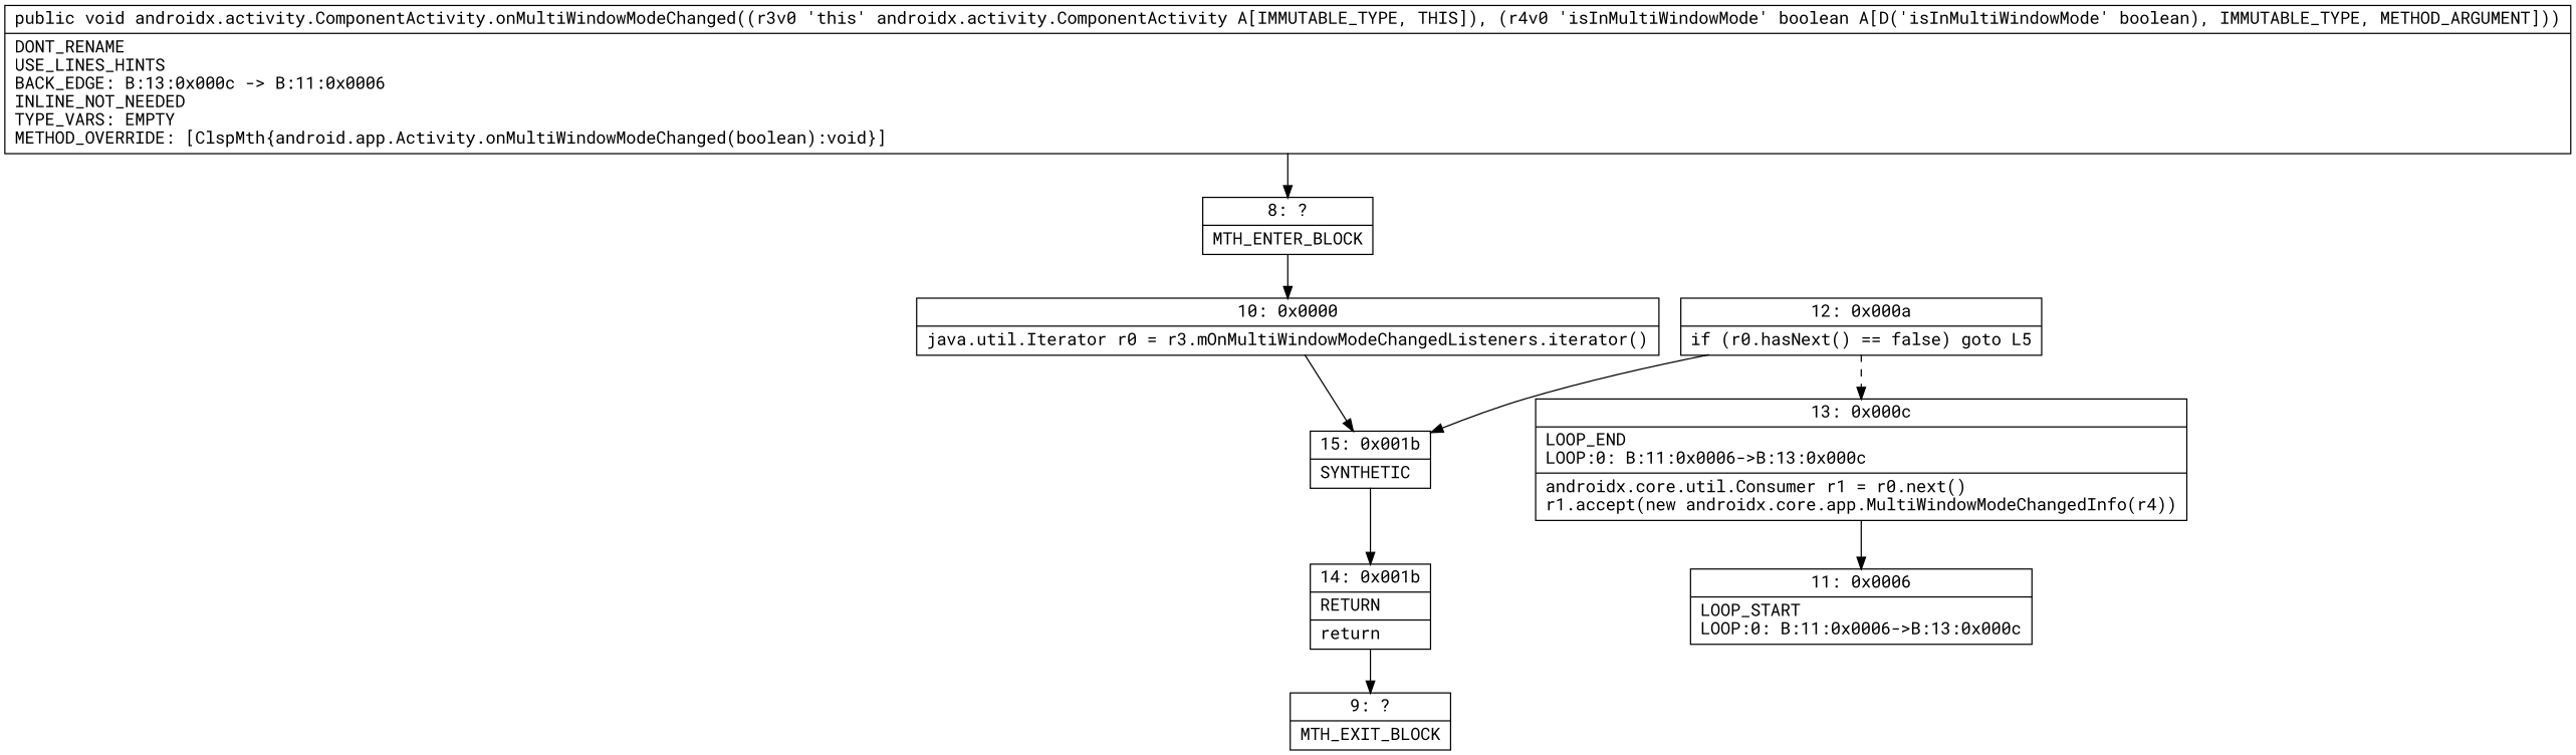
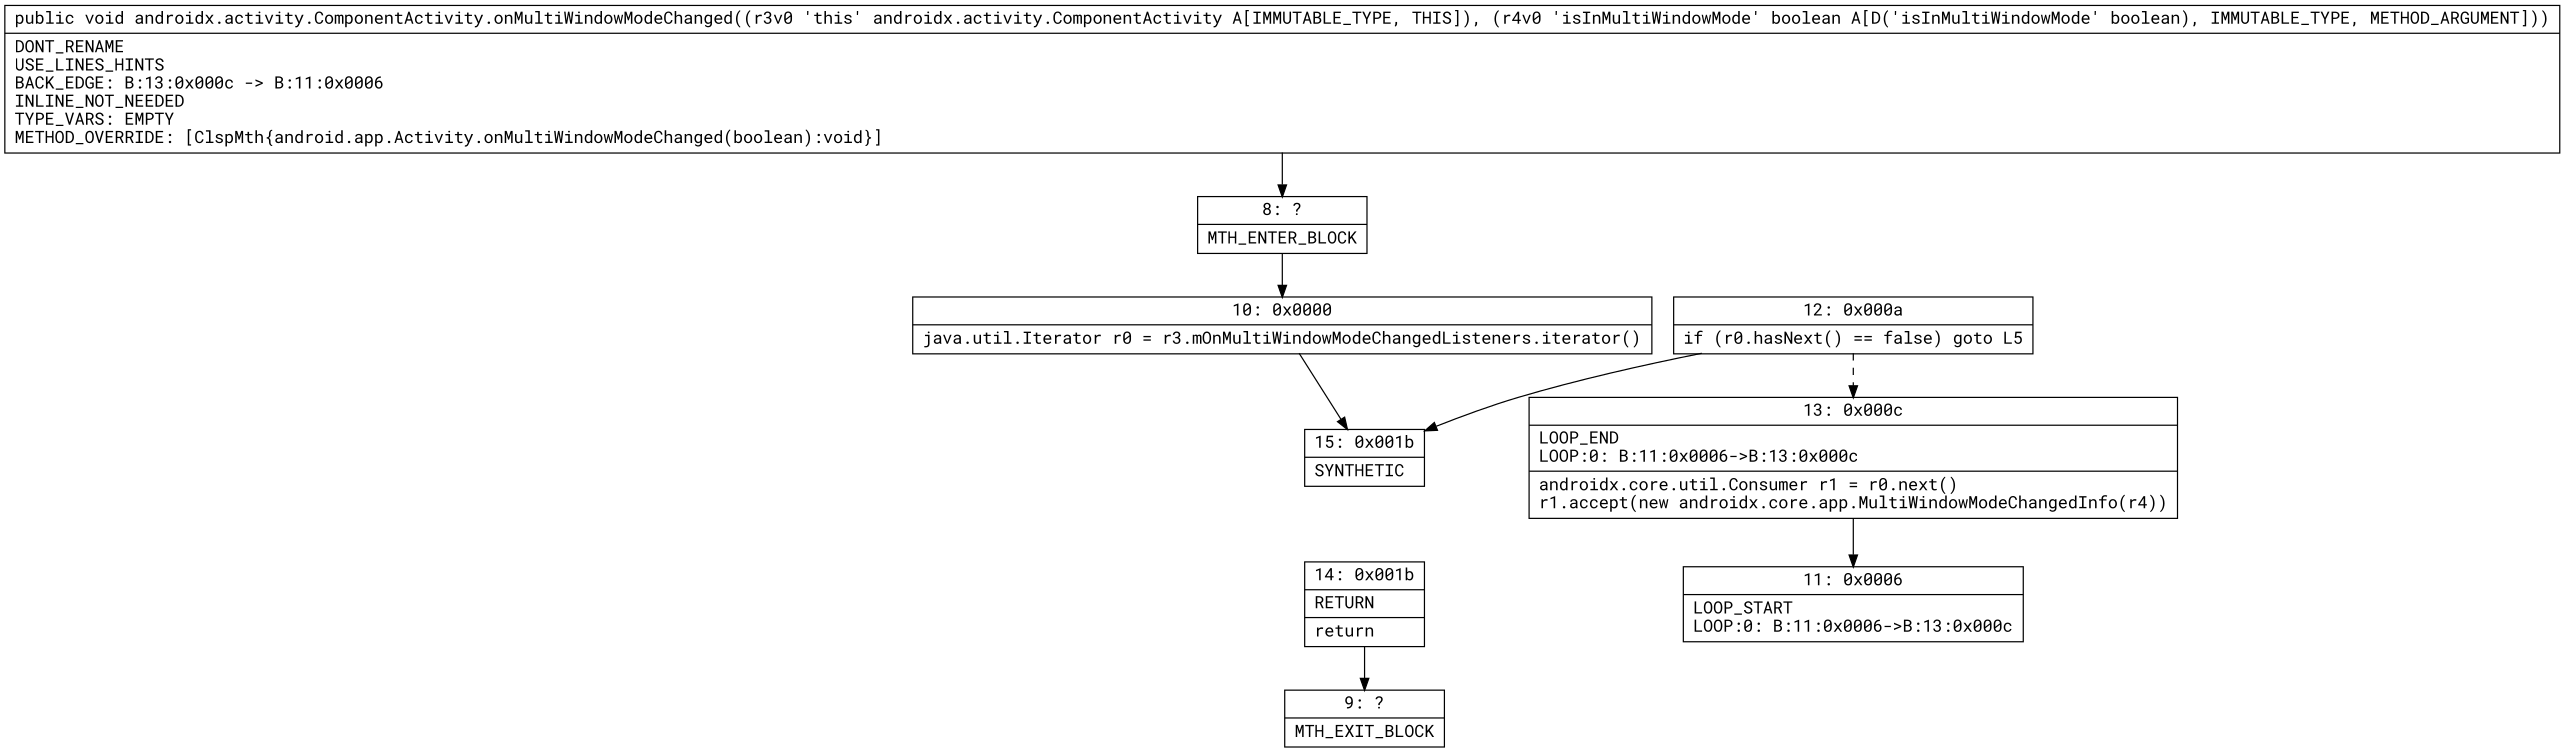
  digraph {
    fontname="Roboto Mono"
    node [fontname="Roboto Mono" shape=record]
    edge [fontname="Roboto Mono"]
    n1 [label="{8\:\ ?|MTH_ENTER_BLOCK\l}"]
    n2 [label="{10\:\ 0x0000|java.util.Iterator r0 = r3.mOnMultiWindowModeChangedListeners.iterator()\l}"]
    n3 [label="{15\:\ 0x001b|SYNTHETIC\l}"]
    n4 [label="{11\:\ 0x0006|LOOP_START\lLOOP:0: B:11:0x0006\-\>B:13:0x000c\l}"]
    n5 [label="{12\:\ 0x000a|if (r0.hasNext() == false) goto L5\l}"]
    n6 [label="{13\:\ 0x000c|LOOP_END\lLOOP:0: B:11:0x0006\-\>B:13:0x000c\l|androidx.core.util.Consumer r1 = r0.next()\lr1.accept(new androidx.core.app.MultiWindowModeChangedInfo(r4))\l}"]
    n7 [label="{14\:\ 0x001b|RETURN\l|return\l}"]
    n8 [label="{9\:\ ?|MTH_EXIT_BLOCK\l}"]
    n9 [label="{public void androidx.activity.ComponentActivity.onMultiWindowModeChanged((r3v0 'this' androidx.activity.ComponentActivity A[IMMUTABLE_TYPE, THIS]), (r4v0 'isInMultiWindowMode' boolean A[D('isInMultiWindowMode' boolean), IMMUTABLE_TYPE, METHOD_ARGUMENT]))  | DONT_RENAME\lUSE_LINES_HINTS\lBACK_EDGE: B:13:0x000c \-\> B:11:0x0006\lINLINE_NOT_NEEDED\lTYPE_VARS: EMPTY\lMETHOD_OVERRIDE: [ClspMth\{android.app.Activity.onMultiWindowModeChanged(boolean):void\}]\l}"]
    n1 -> n2
    n2 -> n3
-   n3 -> n7
    n5 -> n3
    n5 -> n6 [style=dashed]
    n6 -> n4
    n7 -> n8
    n9 -> n1
  }
